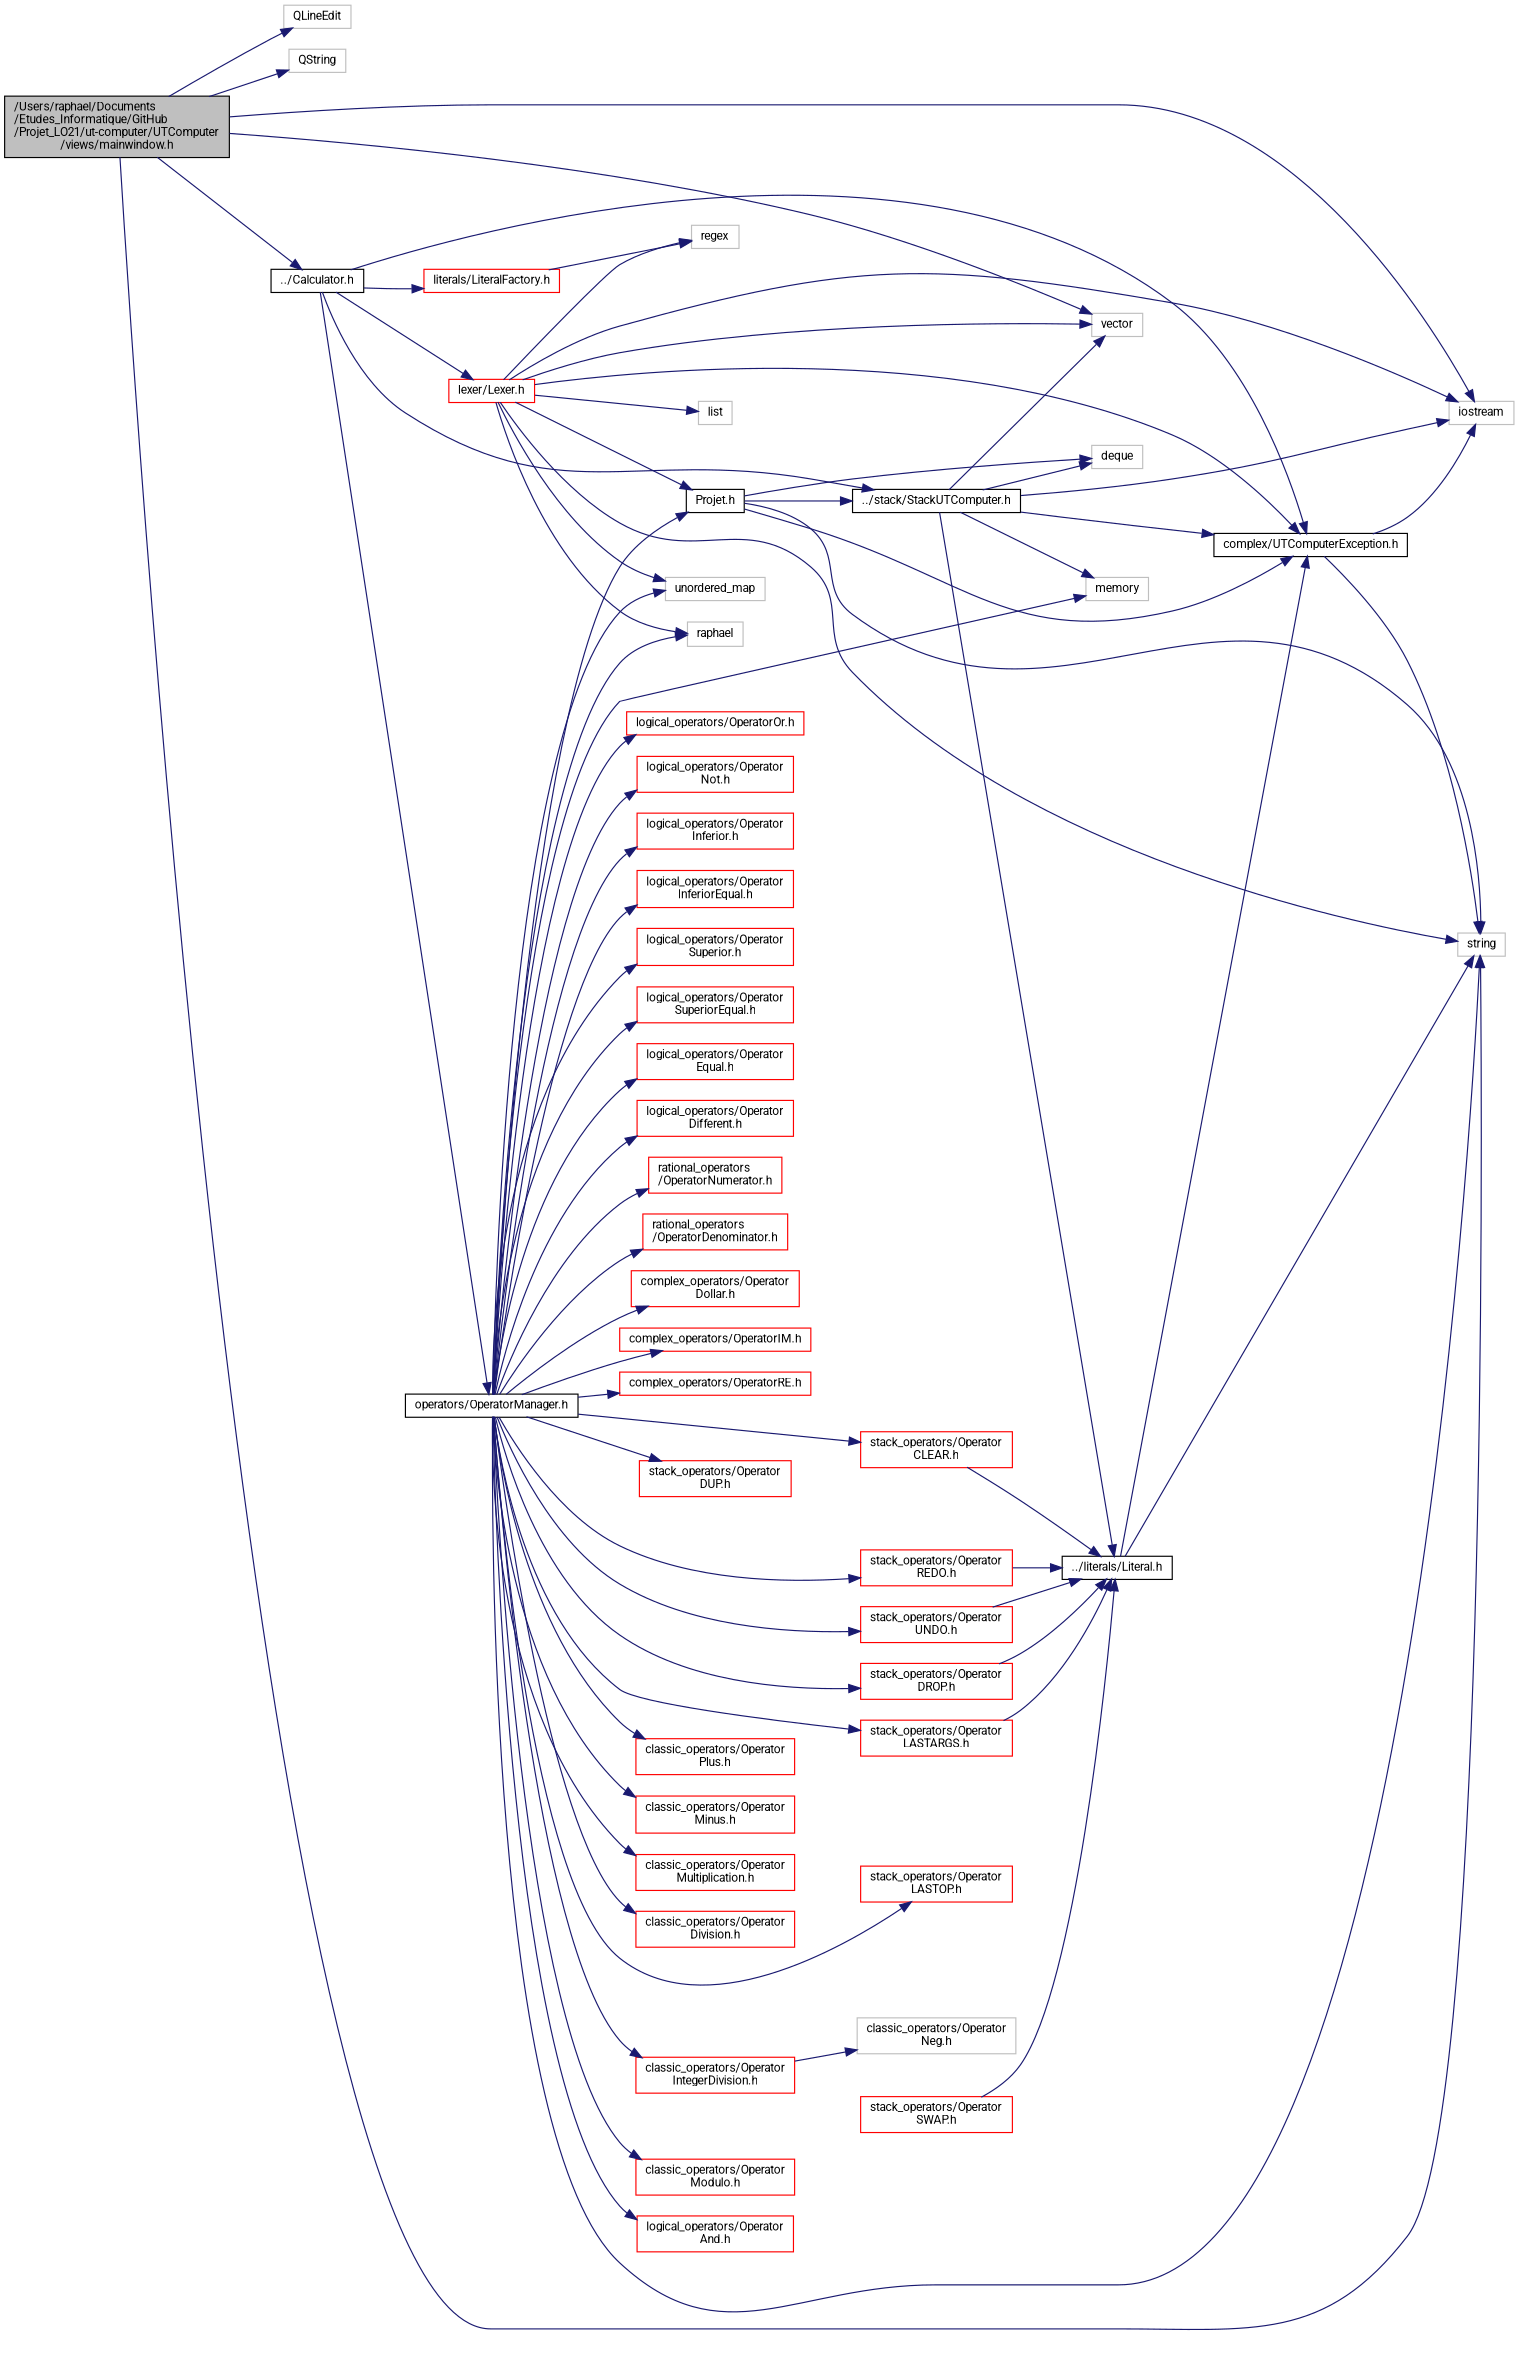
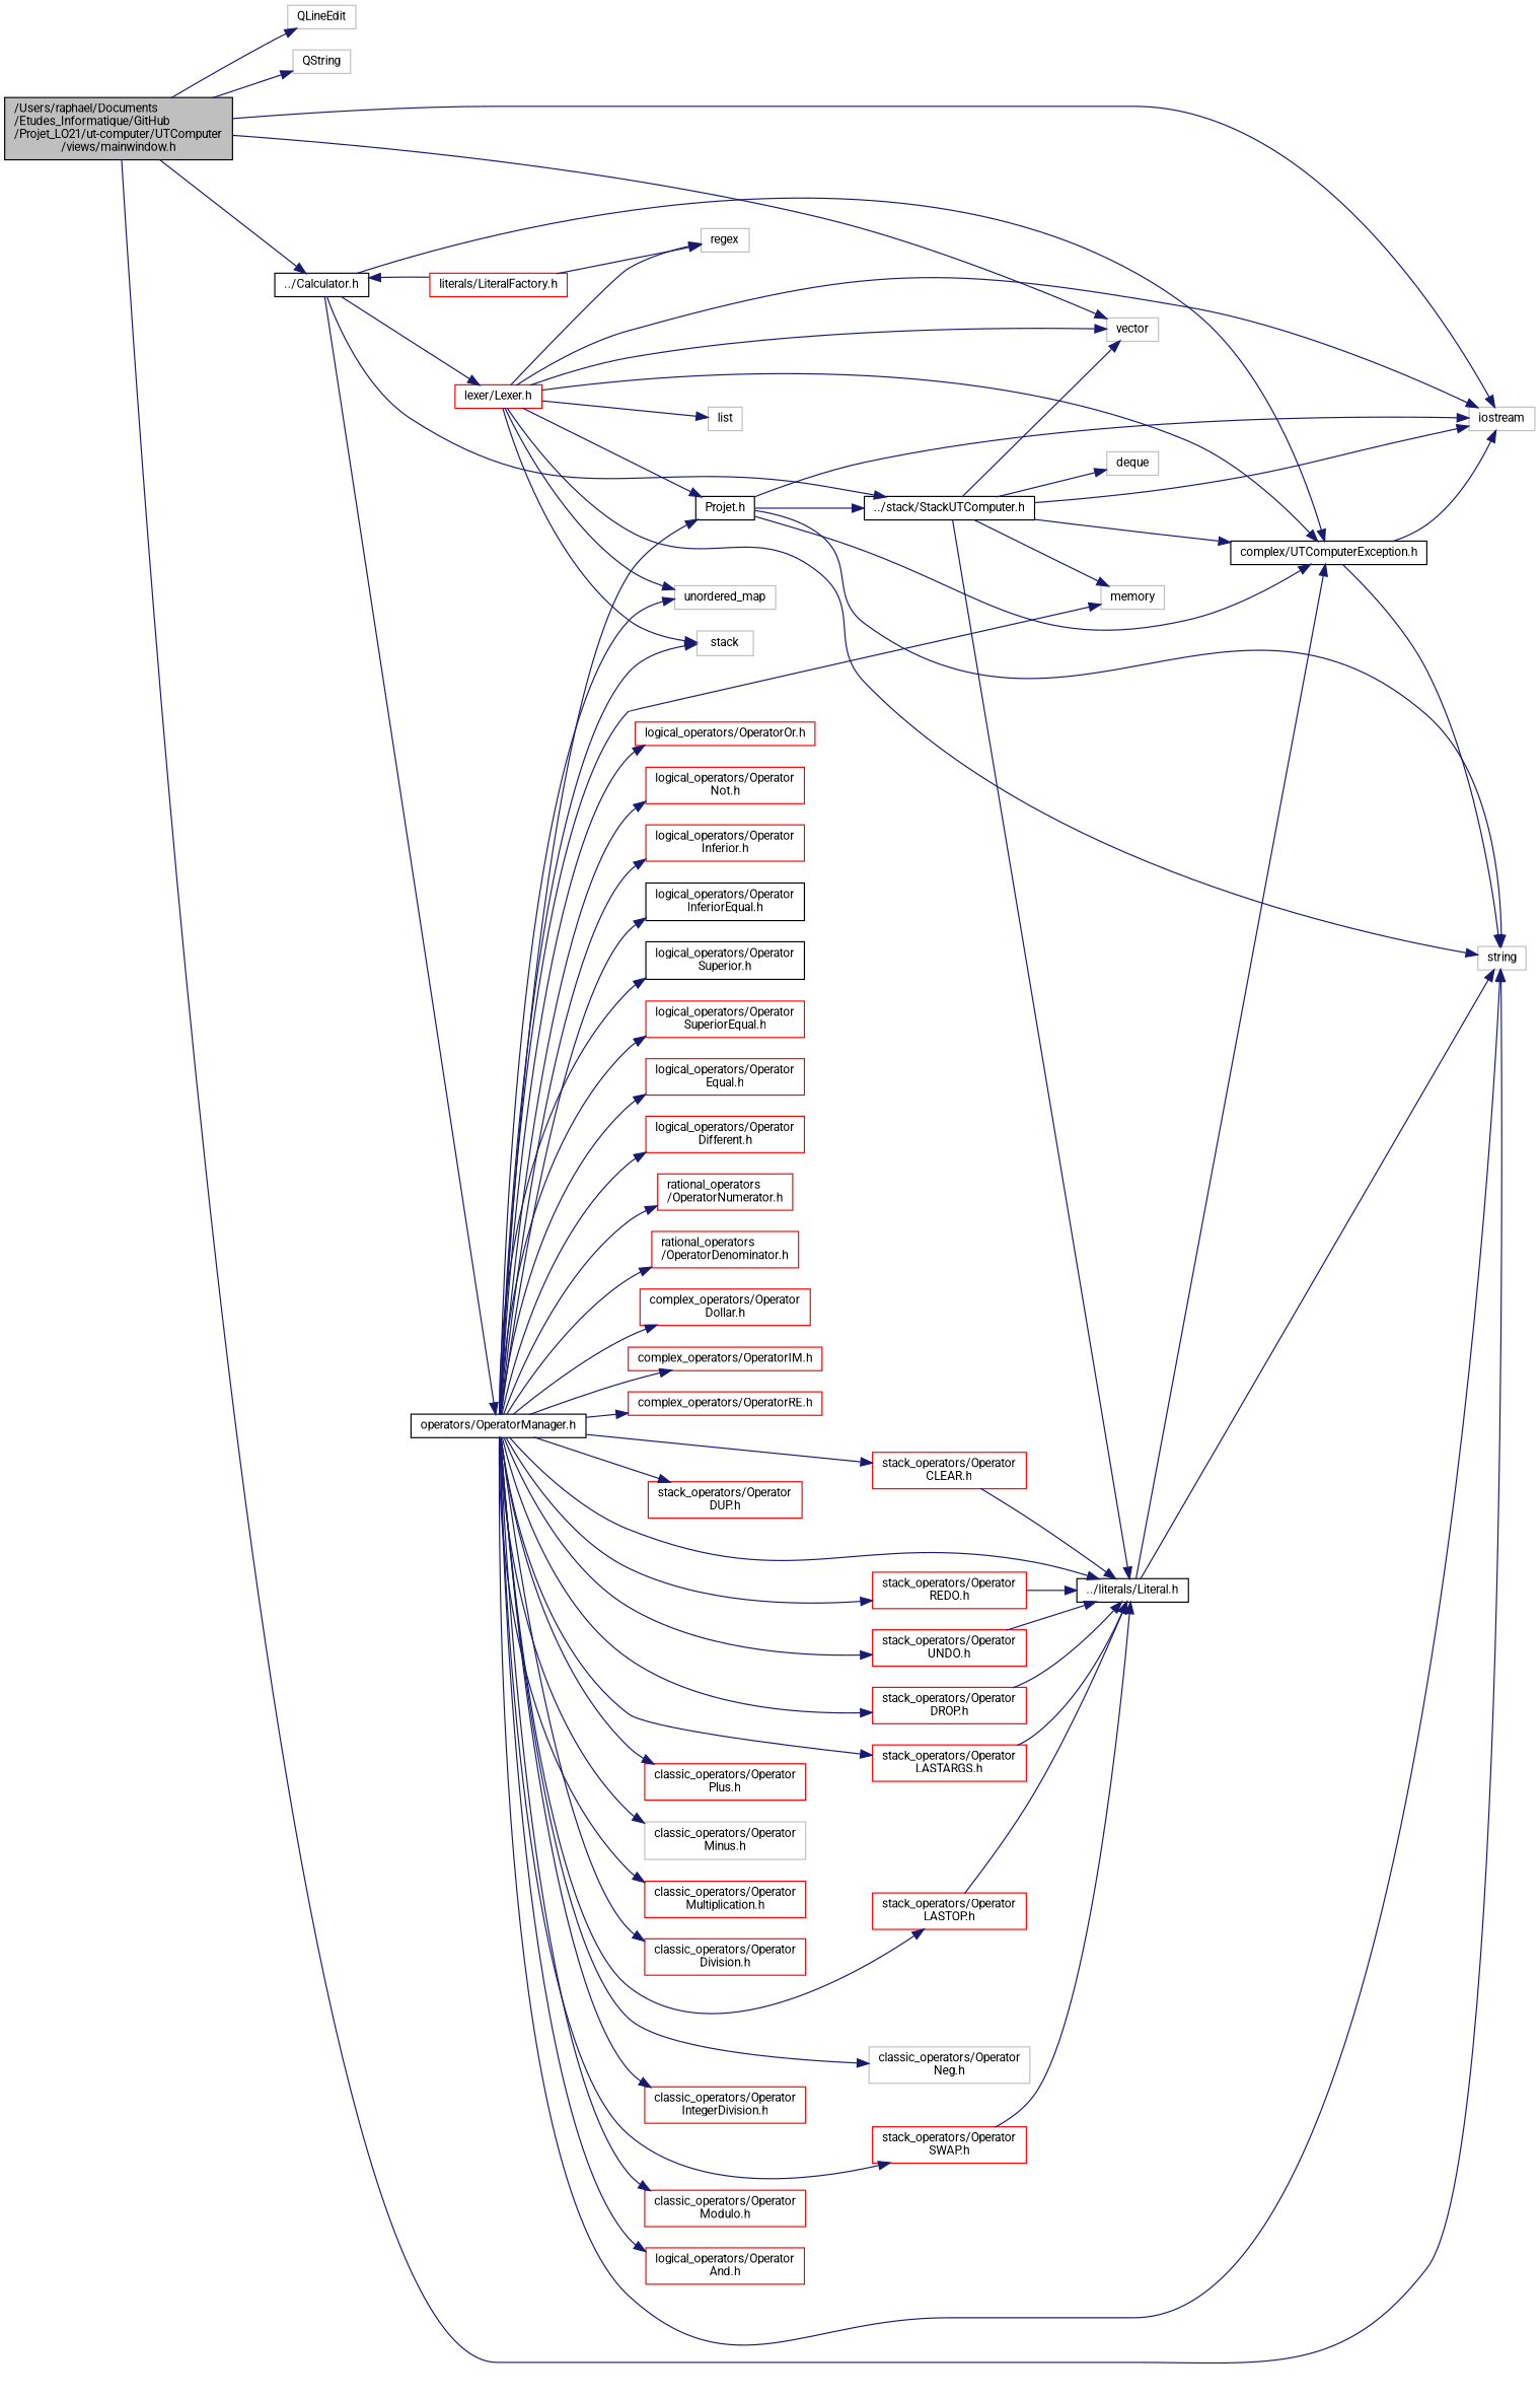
  digraph {
    fontname=Roboto
    rankdir=LR
    node [color=red fillcolor=white fontname=Roboto fontsize=10 shape=record style=filled]
    edge [color=midnightblue fontname=Roboto fontsize=10 labelfontname=Helvetica labelfontsize=10 style=solid]
    n1 [color=black fillcolor=grey75 fontcolor=black height=0.2 label="/Users/raphael/Documents\l/Etudes_Informatique/GitHub\l/Projet_LO21/ut-computer/UTComputer\l/views/mainwindow.h" width=0.4]
    n2 [color=grey75 height=0.2 label=QLineEdit width=0.4]
    n3 [color=grey75 height=0.2 label=QString width=0.4]
    n4 [color=grey75 height=0.2 label=string width=0.4]
    n5 [color=grey75 height=0.2 label=iostream width=0.4]
    n6 [color=grey75 height=0.2 label=vector width=0.4]
    n7 [color=black height=0.2 label="../Calculator.h" width=0.4]
    n8 [color=black height=0.2 label="complex/UTComputerException.h" width=0.4]
    n9 [color=black height=0.2 label="operators/OperatorManager.h" width=0.4]
    n10 [color=black height=0.2 label="../stack/StackUTComputer.h" width=0.4]
    n11 [height=0.2 label="lexer/Lexer.h" width=0.4]
    n12 [height=0.2 label="literals/LiteralFactory.h" width=0.4]
-   n13 [color=grey75 height=0.2 label=raphael width=0.4]
+   n13 [color=grey75 height=0.2 label=stack width=0.4]
    n14 [color=grey75 height=0.2 label=unordered_map width=0.4]
    n15 [color=grey75 height=0.2 label=memory width=0.4]
    n16 [color=black height=0.2 label="../literals/Literal.h" width=0.4]
    n17 [color=black height=0.2 label="Projet.h" width=0.4]
    n18 [height=0.2 label="classic_operators/Operator\lPlus.h" width=0.4]
-   n19 [height=0.2 label="classic_operators/Operator\lMinus.h" width=0.4]
+   n19 [color=grey75 height=0.2 label="classic_operators/Operator\lMinus.h" width=0.4]
    n20 [height=0.2 label="classic_operators/Operator\lMultiplication.h" width=0.4]
    n21 [height=0.2 label="classic_operators/Operator\lDivision.h" width=0.4]
    n22 [height=0.2 label="classic_operators/Operator\lIntegerDivision.h" width=0.4]
    n23 [color=grey75 height=0.2 label="classic_operators/Operator\lNeg.h" width=0.4]
    n24 [height=0.2 label="classic_operators/Operator\lModulo.h" width=0.4]
    n25 [height=0.2 label="logical_operators/Operator\lAnd.h" width=0.4]
    n26 [height=0.2 label="logical_operators/OperatorOr.h" width=0.4]
    n27 [height=0.2 label="logical_operators/Operator\lNot.h" width=0.4]
    n28 [height=0.2 label="logical_operators/Operator\lInferior.h" width=0.4]
-   n29 [height=0.2 label="logical_operators/Operator\lInferiorEqual.h" width=0.4]
-   n30 [height=0.2 label="logical_operators/Operator\lSuperior.h" width=0.4]
+   n29 [color=black height=0.2 label="logical_operators/Operator\lInferiorEqual.h" width=0.4]
+   n30 [color=black height=0.2 label="logical_operators/Operator\lSuperior.h" width=0.4]
    n31 [height=0.2 label="logical_operators/Operator\lSuperiorEqual.h" width=0.4]
    n32 [height=0.2 label="logical_operators/Operator\lEqual.h" width=0.4]
    n33 [height=0.2 label="logical_operators/Operator\lDifferent.h" width=0.4]
    n34 [height=0.2 label="rational_operators\l/OperatorNumerator.h" width=0.4]
    n35 [height=0.2 label="rational_operators\l/OperatorDenominator.h" width=0.4]
    n36 [height=0.2 label="complex_operators/Operator\lDollar.h" width=0.4]
    n37 [height=0.2 label="complex_operators/OperatorIM.h" width=0.4]
    n38 [height=0.2 label="complex_operators/OperatorRE.h" width=0.4]
    n39 [height=0.2 label="stack_operators/Operator\lCLEAR.h" width=0.4]
    n40 [height=0.2 label="stack_operators/Operator\lDROP.h" width=0.4]
    n41 [height=0.2 label="stack_operators/Operator\lDUP.h" width=0.4]
    n42 [height=0.2 label="stack_operators/Operator\lLASTARGS.h" width=0.4]
    n43 [height=0.2 label="stack_operators/Operator\lLASTOP.h" width=0.4]
    n44 [height=0.2 label="stack_operators/Operator\lREDO.h" width=0.4]
    n45 [height=0.2 label="stack_operators/Operator\lUNDO.h" width=0.4]
    n46 [height=0.2 label="stack_operators/Operator\lSWAP.h" width=0.4]
    n47 [color=grey75 height=0.2 label=deque width=0.4]
    n48 [color=grey75 height=0.2 label=list width=0.4]
    n49 [color=grey75 height=0.2 label=regex width=0.4]
    n1 -> n2
    n1 -> n3
    n1 -> n4
    n1 -> n5
    n1 -> n6
    n1 -> n7
    n7 -> n8
    n7 -> n9
    n7 -> n10
    n7 -> n11
-   n7 -> n12
+   n12 -> n7
    n8 -> n4
    n8 -> n5
    n9 -> n4
    n9 -> n13
    n9 -> n14
    n9 -> n15
+   n9 -> n16
    n9 -> n17
    n9 -> n18
    n9 -> n19
    n9 -> n20
    n9 -> n21
    n9 -> n22
-   n22 -> n23
+   n9 -> n23
    n9 -> n24
    n9 -> n25
    n9 -> n26
    n9 -> n27
    n9 -> n28
    n9 -> n29
    n9 -> n30
    n9 -> n31
    n9 -> n32
    n9 -> n33
    n9 -> n34
    n9 -> n35
    n9 -> n36
    n9 -> n37
    n9 -> n38
    n9 -> n39
    n9 -> n40
    n9 -> n41
    n9 -> n42
    n9 -> n43
    n9 -> n44
    n9 -> n45
+   n9 -> n46
    n10 -> n5
    n10 -> n6
    n10 -> n8
    n10 -> n15
    n10 -> n16
    n10 -> n47
    n11 -> n4
    n11 -> n5
    n11 -> n6
    n11 -> n8
    n11 -> n13
    n11 -> n14
    n11 -> n17
    n11 -> n48
    n11 -> n49
    n12 -> n49
    n16 -> n4
    n16 -> n8
    n17 -> n4
-   n17 -> n47
+   n17 -> n5
    n17 -> n8
    n17 -> n10
    n39 -> n16
    n40 -> n16
    n42 -> n16
+   n43 -> n16
    n44 -> n16
    n45 -> n16
    n46 -> n16
  }
